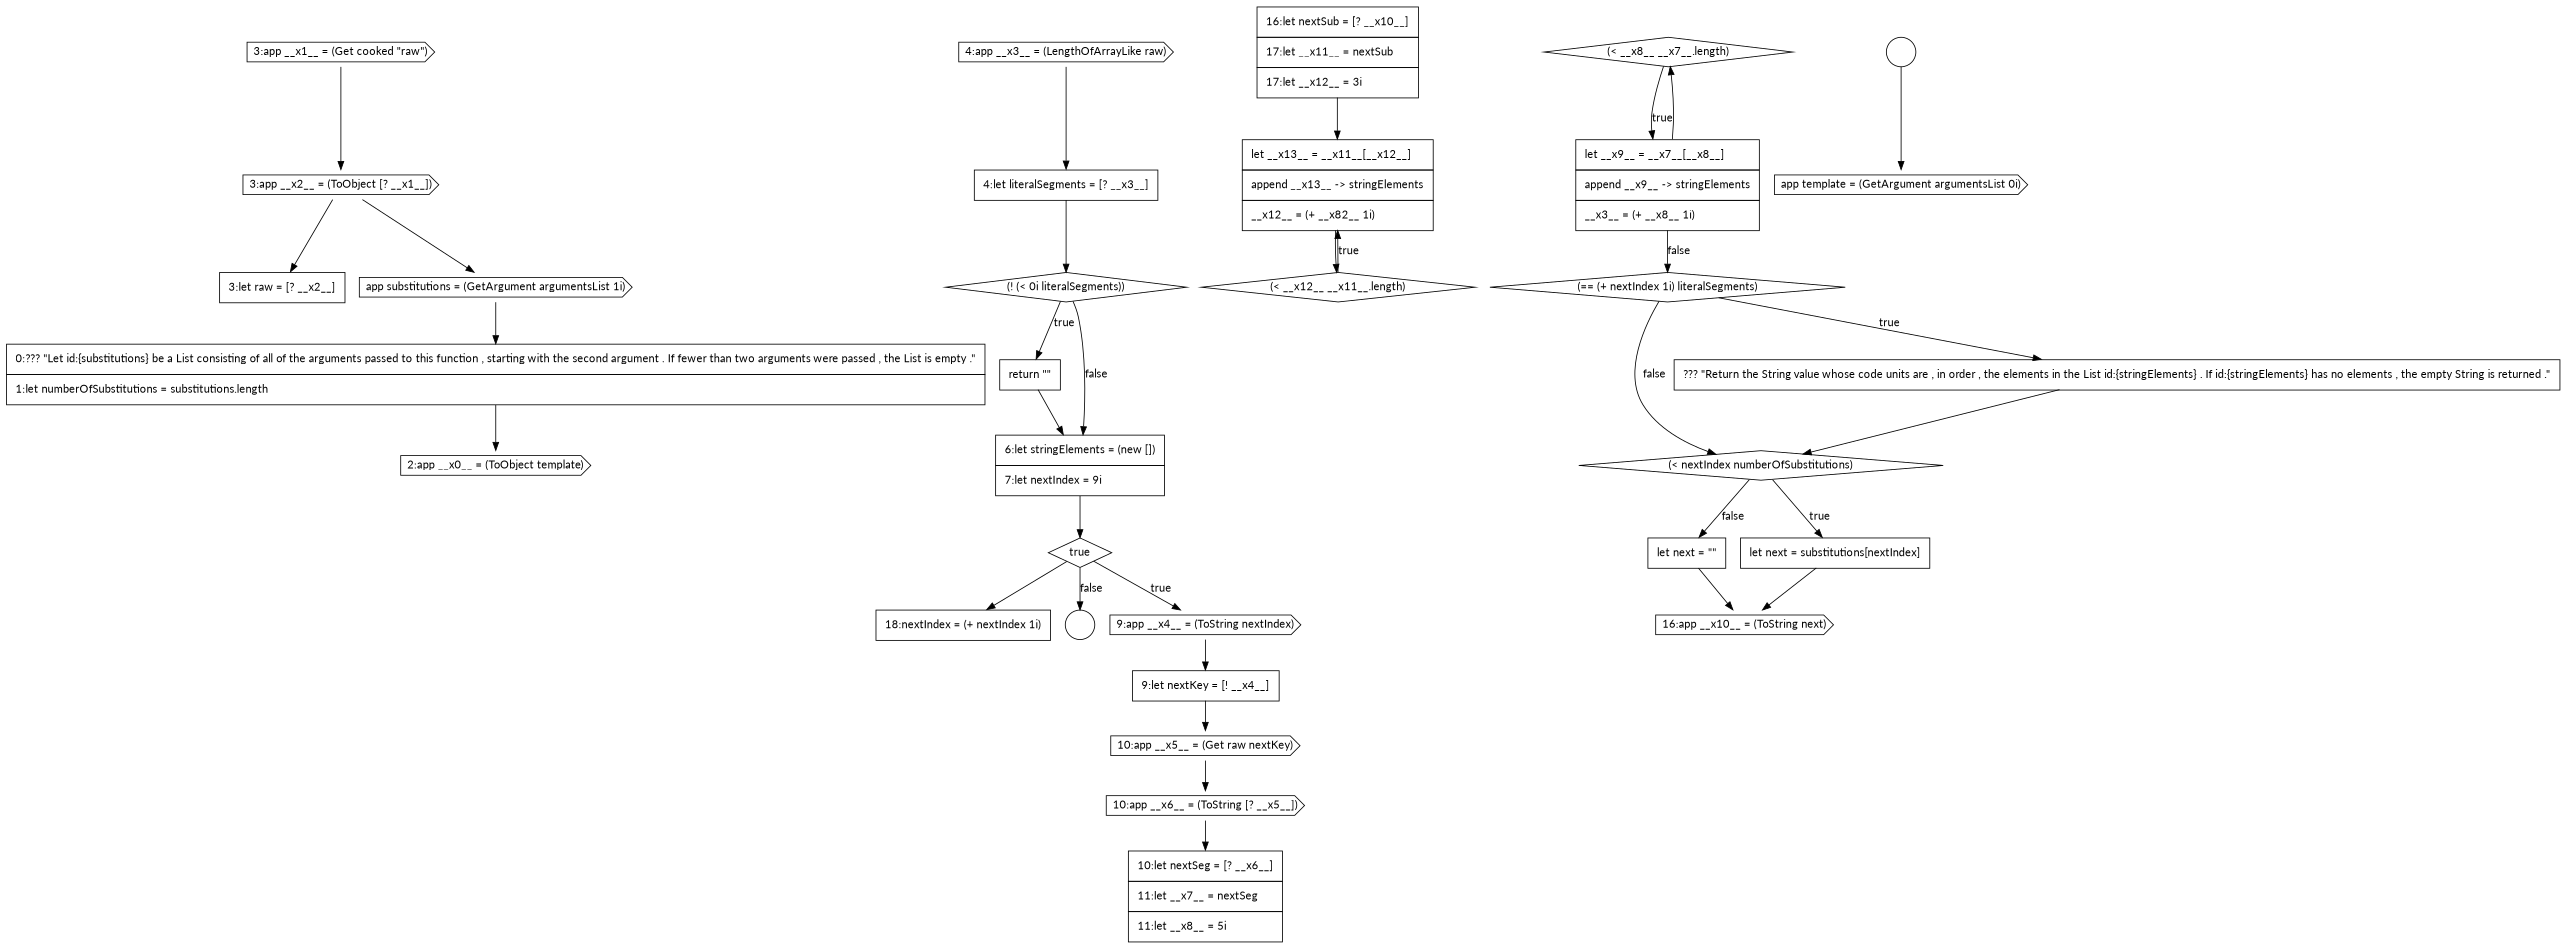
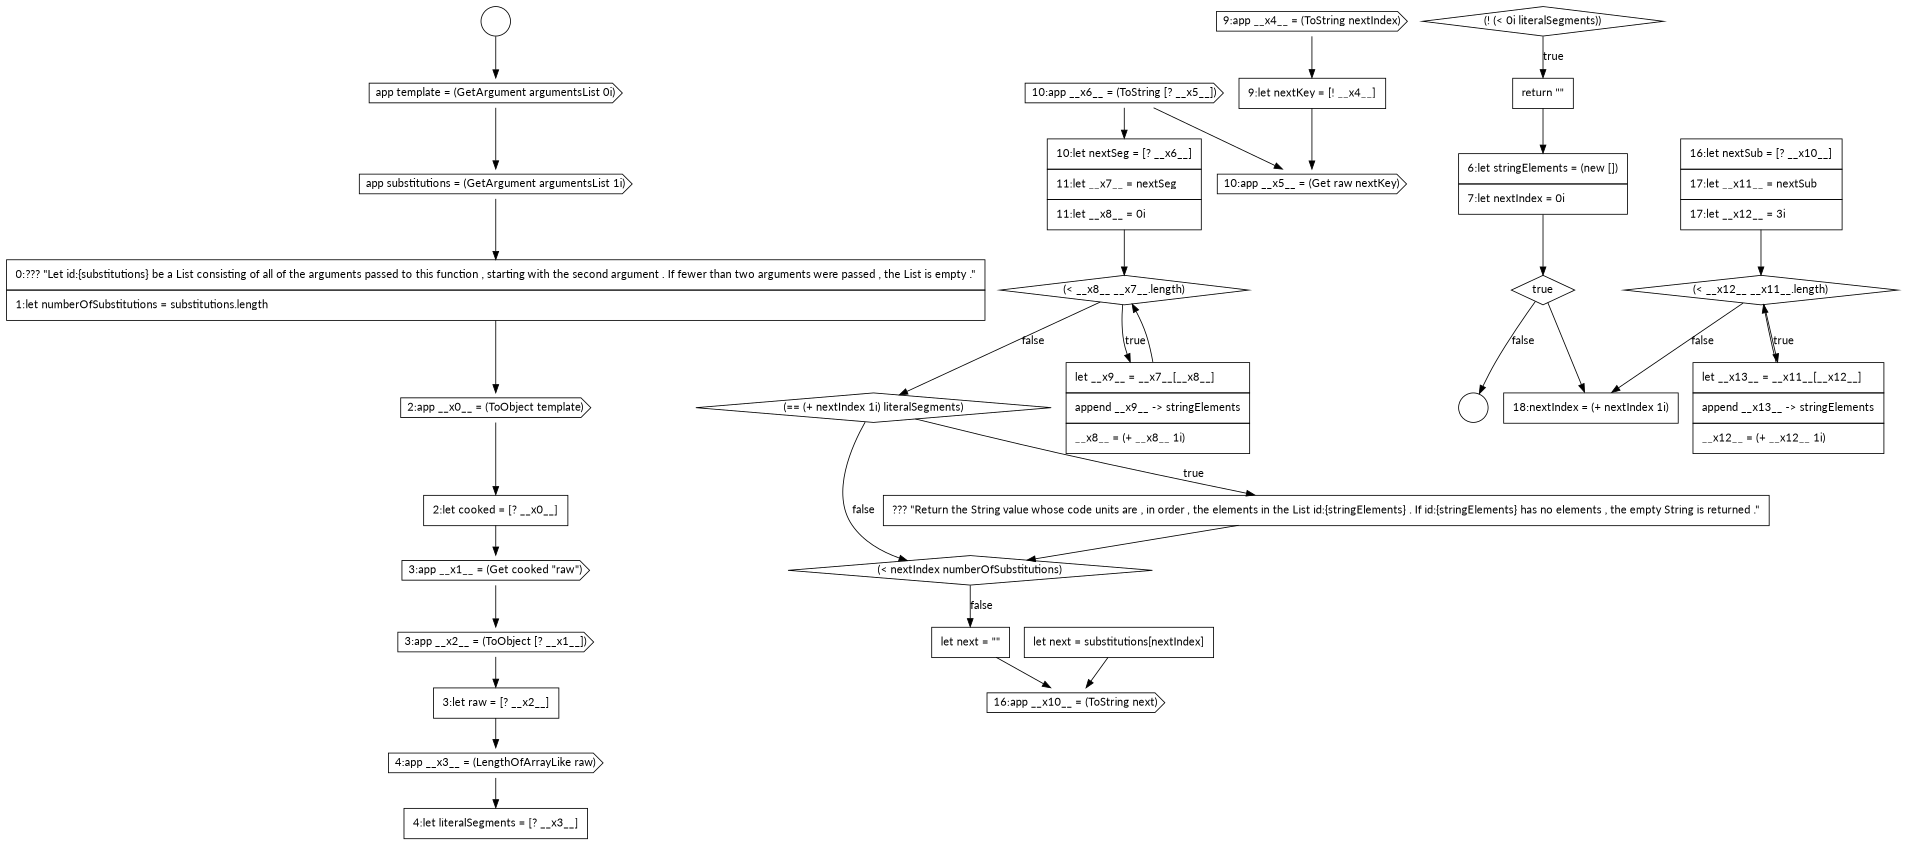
  digraph {
    fontname=Lato
    node [color=black fillcolor=white fontname=Lato shape=none style=filled]
    edge [color=black fontname=Lato]
    n1 [label=<<font color="black">3:app __x1__ = (Get cooked &quot;raw&quot;)</font>> shape=cds]
    n2 [label=<<font color="black">3:app __x2__ = (ToObject [? __x1__])</font>> shape=cds]
    n3 [label=<<font color="black">     <table border="0" cellborder="1" cellspacing="0" cellpadding="10">       <tr><td align="left">3:let raw = [? __x2__]</td></tr>     </table>   </font>> margin=0]
    n4 [label=<<font color="black">     <table border="0" cellborder="1" cellspacing="0" cellpadding="10">       <tr><td align="left">9:let nextKey = [! __x4__]</td></tr>     </table>   </font>> margin=0]
    n5 [label=<<font color="black">10:app __x5__ = (Get raw nextKey)</font>> shape=cds]
    n6 [label=<<font color="black">10:app __x6__ = (ToString [? __x5__])</font>> shape=cds]
    n7 [label=<<font color="black">     <table border="0" cellborder="1" cellspacing="0" cellpadding="10">       <tr><td align="left">18:nextIndex = (+ nextIndex 1i)</td></tr>     </table>   </font>> margin=0]
    n8 [label=<<font color="black">true</font>> shape=diamond]
    n9 [label=" " shape=circle]
    n10 [label=<<font color="black">9:app __x4__ = (ToString nextIndex)</font>> shape=cds]
    n11 [label=<<font color="black">     <table border="0" cellborder="1" cellspacing="0" cellpadding="10">       <tr><td align="left">16:let nextSub = [? __x10__]</td></tr>       <tr><td align="left">17:let __x11__ = nextSub</td></tr>       <tr><td align="left">17:let __x12__ = 3i</td></tr>     </table>   </font>> margin=0]
    n12 [label=<<font color="black">(&lt; __x12__ __x11__.length)</font>> shape=diamond]
-   n13 [label=<<font color="black">     <table border="0" cellborder="1" cellspacing="0" cellpadding="10">       <tr><td align="left">let __x13__ = __x11__[__x12__]</td></tr>       <tr><td align="left">append __x13__ -&gt; stringElements</td></tr>       <tr><td align="left">__x12__ = (+ __x82__ 1i)</td></tr>     </table>   </font>> margin=0]
+   n13 [label=<<font color="black">     <table border="0" cellborder="1" cellspacing="0" cellpadding="10">       <tr><td align="left">let __x13__ = __x11__[__x12__]</td></tr>       <tr><td align="left">append __x13__ -&gt; stringElements</td></tr>       <tr><td align="left">__x12__ = (+ __x12__ 1i)</td></tr>     </table>   </font>> margin=0]
    n14 [label=<<font color="black">(&lt; __x8__ __x7__.length)</font>> shape=diamond]
    n15 [label=<<font color="black">(== (+ nextIndex 1i) literalSegments)</font>> shape=diamond]
-   n16 [label=<<font color="black">     <table border="0" cellborder="1" cellspacing="0" cellpadding="10">       <tr><td align="left">let __x9__ = __x7__[__x8__]</td></tr>       <tr><td align="left">append __x9__ -&gt; stringElements</td></tr>       <tr><td align="left">__x3__ = (+ __x8__ 1i)</td></tr>     </table>   </font>> margin=0]
+   n16 [label=<<font color="black">     <table border="0" cellborder="1" cellspacing="0" cellpadding="10">       <tr><td align="left">let __x9__ = __x7__[__x8__]</td></tr>       <tr><td align="left">append __x9__ -&gt; stringElements</td></tr>       <tr><td align="left">__x8__ = (+ __x8__ 1i)</td></tr>     </table>   </font>> margin=0]
    n17 [label=<<font color="black">(&lt; nextIndex numberOfSubstitutions)</font>> shape=diamond]
    n18 [label=<<font color="black">     <table border="0" cellborder="1" cellspacing="0" cellpadding="10">       <tr><td align="left">??? &quot;Return the String value whose code units are , in order , the elements in the List id:{stringElements} . If id:{stringElements} has no elements , the empty String is returned .&quot;</td></tr>     </table>   </font>> margin=0]
    n19 [label=<<font color="black">     <table border="0" cellborder="1" cellspacing="0" cellpadding="10">       <tr><td align="left">0:??? &quot;Let id:{substitutions} be a List consisting of all of the arguments passed to this function , starting with the second argument . If fewer than two arguments were passed , the List is empty .&quot;</td></tr>       <tr><td align="left">1:let numberOfSubstitutions = substitutions.length</td></tr>     </table>   </font>> margin=0]
    n20 [label=<<font color="black">2:app __x0__ = (ToObject template)</font>> shape=cds]
+   n21 [label=<<font color="black">     <table border="0" cellborder="1" cellspacing="0" cellpadding="10">       <tr><td align="left">2:let cooked = [? __x0__]</td></tr>     </table>   </font>> margin=0]
    n22 [label=<<font color="black">4:app __x3__ = (LengthOfArrayLike raw)</font>> shape=cds]
    n23 [label=<<font color="black">     <table border="0" cellborder="1" cellspacing="0" cellpadding="10">       <tr><td align="left">let next = &quot;&quot;</td></tr>     </table>   </font>> margin=0]
    n24 [label=<<font color="black">16:app __x10__ = (ToString next)</font>> shape=cds]
    n25 [label=<<font color="black">     <table border="0" cellborder="1" cellspacing="0" cellpadding="10">       <tr><td align="left">return &quot;&quot;</td></tr>     </table>   </font>> margin=0]
-   n26 [label=<<font color="black">     <table border="0" cellborder="1" cellspacing="0" cellpadding="10">       <tr><td align="left">6:let stringElements = (new [])</td></tr>       <tr><td align="left">7:let nextIndex = 9i</td></tr>     </table>   </font>> margin=0]
+   n26 [label=<<font color="black">     <table border="0" cellborder="1" cellspacing="0" cellpadding="10">       <tr><td align="left">6:let stringElements = (new [])</td></tr>       <tr><td align="left">7:let nextIndex = 0i</td></tr>     </table>   </font>> margin=0]
    n27 [label=<<font color="black">     <table border="0" cellborder="1" cellspacing="0" cellpadding="10">       <tr><td align="left">let next = substitutions[nextIndex]</td></tr>     </table>   </font>> margin=0]
    n28 [label=<<font color="black">app template = (GetArgument argumentsList 0i)</font>> shape=cds]
    n29 [label=<<font color="black">app substitutions = (GetArgument argumentsList 1i)</font>> shape=cds]
    n30 [label=<<font color="black">     <table border="0" cellborder="1" cellspacing="0" cellpadding="10">       <tr><td align="left">4:let literalSegments = [? __x3__]</td></tr>     </table>   </font>> margin=0]
    n31 [label=<<font color="black">(! (&lt; 0i literalSegments))</font>> shape=diamond]
-   n32 [label=<<font color="black">     <table border="0" cellborder="1" cellspacing="0" cellpadding="10">       <tr><td align="left">10:let nextSeg = [? __x6__]</td></tr>       <tr><td align="left">11:let __x7__ = nextSeg</td></tr>       <tr><td align="left">11:let __x8__ = 5i</td></tr>     </table>   </font>> margin=0]
+   n32 [label=<<font color="black">     <table border="0" cellborder="1" cellspacing="0" cellpadding="10">       <tr><td align="left">10:let nextSeg = [? __x6__]</td></tr>       <tr><td align="left">11:let __x7__ = nextSeg</td></tr>       <tr><td align="left">11:let __x8__ = 0i</td></tr>     </table>   </font>> margin=0]
    n33 [label=" " shape=circle]
    n1 -> n2
    n2 -> n3
+   n3 -> n22
    n4 -> n5
-   n5 -> n6
+   n6 -> n5
    n6 -> n32
    n8 -> n7
    n8 -> n9 [label=<<font color="black">false</font>>]
-   n8 -> n10 [label=<<font color="black">true</font>>]
    n10 -> n4
-   n11 -> n13
+   n11 -> n12
+   n12 -> n7 [label=<<font color="black">false</font>>]
    n12 -> n13 [label=<<font color="black">true</font>>]
    n13 -> n12
-   n16 -> n15 [label=<<font color="black">false</font>>]
+   n14 -> n15 [label=<<font color="black">false</font>>]
    n14 -> n16 [label=<<font color="black">true</font>>]
    n15 -> n17 [label=<<font color="black">false</font>>]
    n15 -> n18 [label=<<font color="black">true</font>>]
    n16 -> n14
    n17 -> n23 [label=<<font color="black">false</font>>]
-   n17 -> n27 [label=<<font color="black">true</font>>]
    n18 -> n17
    n19 -> n20
+   n20 -> n21
+   n21 -> n1
    n22 -> n30
    n23 -> n24
    n25 -> n26
    n26 -> n8
    n27 -> n24
-   n2 -> n29
+   n28 -> n29
    n29 -> n19
-   n30 -> n31
    n31 -> n25 [label=<<font color="black">true</font>>]
-   n31 -> n26 [label=<<font color="black">false</font>>]
+   n32 -> n14
    n33 -> n28
  }
